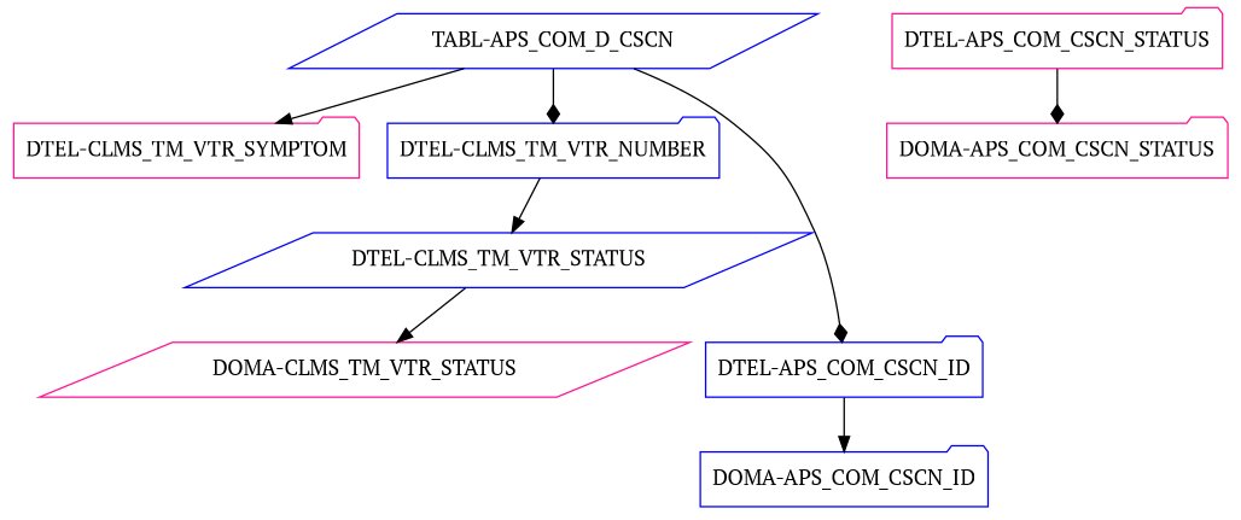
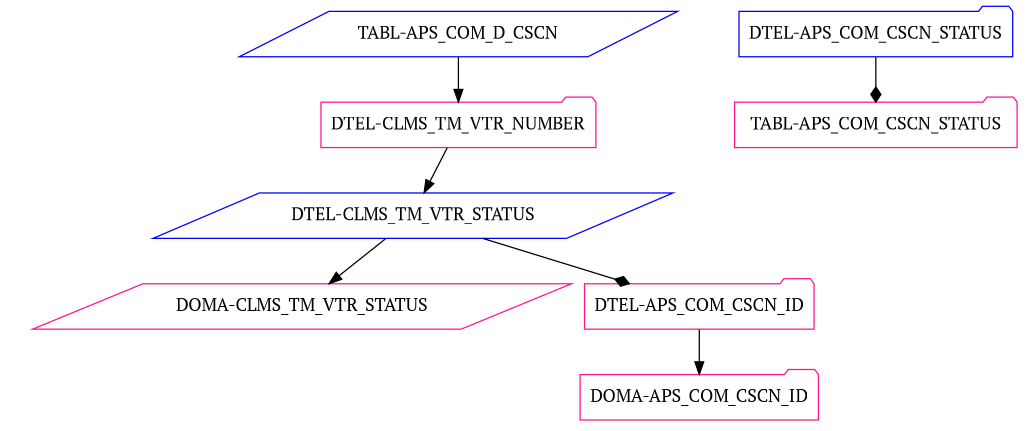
  digraph {
    fontname="PT Serif"
    node [color=deeppink fontname="PT Serif" shape=folder]
    edge [arrowhead=normal fontname="PT Serif"]
    "TABL-APS_COM_D_CSCN" [color=blue shape=parallelogram]
-   "DTEL-CLMS_TM_VTR_SYMPTOM"
-   "DTEL-CLMS_TM_VTR_NUMBER" [color=blue]
-   "DTEL-APS_COM_CSCN_ID" [color=blue]
-   "DTEL-APS_COM_CSCN_STATUS"
-   "DOMA-APS_COM_CSCN_STATUS"
+   "DTEL-CLMS_TM_VTR_NUMBER"
+   "DTEL-APS_COM_CSCN_ID"
+   "DTEL-APS_COM_CSCN_STATUS" [color=blue]
+   "DOMA-APS_COM_CSCN_STATUS" [label="TABL-APS_COM_CSCN_STATUS"]
    "DTEL-CLMS_TM_VTR_STATUS" [color=blue shape=parallelogram]
    "DOMA-CLMS_TM_VTR_STATUS" [shape=parallelogram]
-   "DOMA-APS_COM_CSCN_ID" [color=blue]
-   "TABL-APS_COM_D_CSCN" -> "DTEL-CLMS_TM_VTR_SYMPTOM"
-   "TABL-APS_COM_D_CSCN" -> "DTEL-CLMS_TM_VTR_NUMBER" [arrowhead=diamond]
-   "TABL-APS_COM_D_CSCN" -> "DTEL-APS_COM_CSCN_ID" [arrowhead=diamond]
+   "DOMA-APS_COM_CSCN_ID"
+   "TABL-APS_COM_D_CSCN" -> "DTEL-CLMS_TM_VTR_NUMBER"
+   "DTEL-CLMS_TM_VTR_STATUS" -> "DTEL-APS_COM_CSCN_ID" [arrowhead=diamond]
    "DTEL-CLMS_TM_VTR_NUMBER" -> "DTEL-CLMS_TM_VTR_STATUS"
    "DTEL-APS_COM_CSCN_ID" -> "DOMA-APS_COM_CSCN_ID"
    "DTEL-APS_COM_CSCN_STATUS" -> "DOMA-APS_COM_CSCN_STATUS" [arrowhead=diamond]
    "DTEL-CLMS_TM_VTR_STATUS" -> "DOMA-CLMS_TM_VTR_STATUS"
  }
